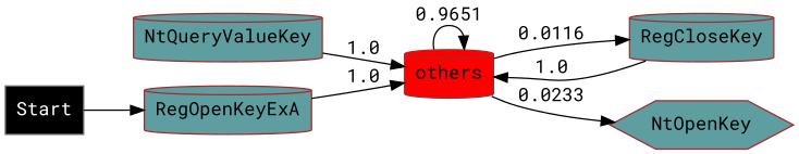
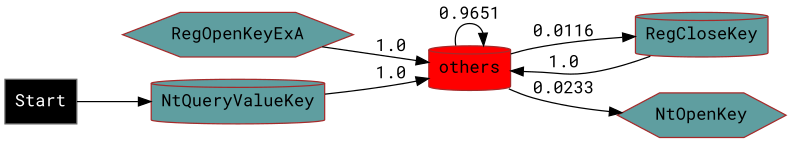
  digraph {
    fontname="Roboto Mono"
    rankdir=LR
    node [color=brown fillcolor=cadetblue fontname="Roboto Mono" shape=cylinder style=filled]
    edge [fontname="Roboto Mono"]
-   n1 [label=RegOpenKeyExA]
+   n1 [label=RegOpenKeyExA shape=hexagon]
    n2 [fillcolor=red label=others]
    n3 [label=RegCloseKey]
    n4 [label=NtOpenKey shape=hexagon]
    Start [color=gray40 fillcolor=black fontcolor=white shape=box]
    n6 [label=NtQueryValueKey]
    n1 -> n2 [label=1.0]
    n2 -> n2 [label=0.9651]
    n2 -> n3 [label=0.0116]
    n2 -> n4 [label=0.0233]
    n3 -> n2 [label=1.0]
-   Start -> n1
+   Start -> n6
    n6 -> n2 [label=1.0]
  }
